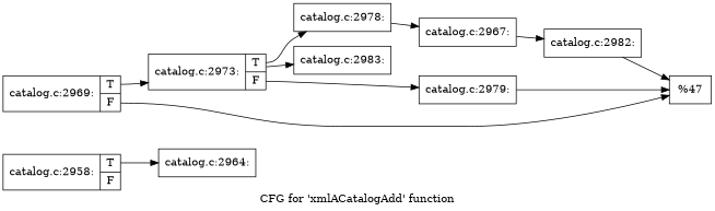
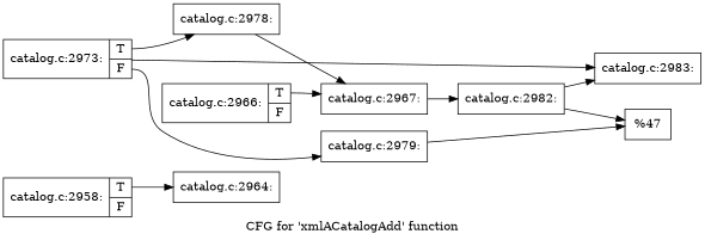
  digraph {
    label="CFG for 'xmlACatalogAdd' function"
    rankdir=LR
    node [shape=record]
    n1 [label="{catalog.c:2958:|{<s0>T|<s1>F}}"]
    n2 [label="{catalog.c:2964:}"]
+   n3 [label="{catalog.c:2966:|{<s0>T|<s1>F}}"]
    n4 [label="{catalog.c:2967:}"]
    n5 [label="{catalog.c:2983:}"]
    n6 [label="{catalog.c:2982:}"]
-   n7 [label="{catalog.c:2969:|{<s0>T|<s1>F}}"]
    n8 [label="{catalog.c:2973:|{<s0>T|<s1>F}}"]
    n9 [label="{%47}"]
    n10 [label="{catalog.c:2978:}"]
    n11 [label="{catalog.c:2979:}"]
    n1 -> n2 [tailport=s0]
+   n3 -> n4 [tailport=s0]
    n4 -> n6
+   n6 -> n5
    n6 -> n9
-   n7 -> n8 [tailport=s0]
-   n7 -> n9 [tailport=s1]
    n8 -> n5
    n8 -> n10 [tailport=s0]
    n8 -> n11 [tailport=s1]
    n10 -> n4
    n11 -> n9
  }
